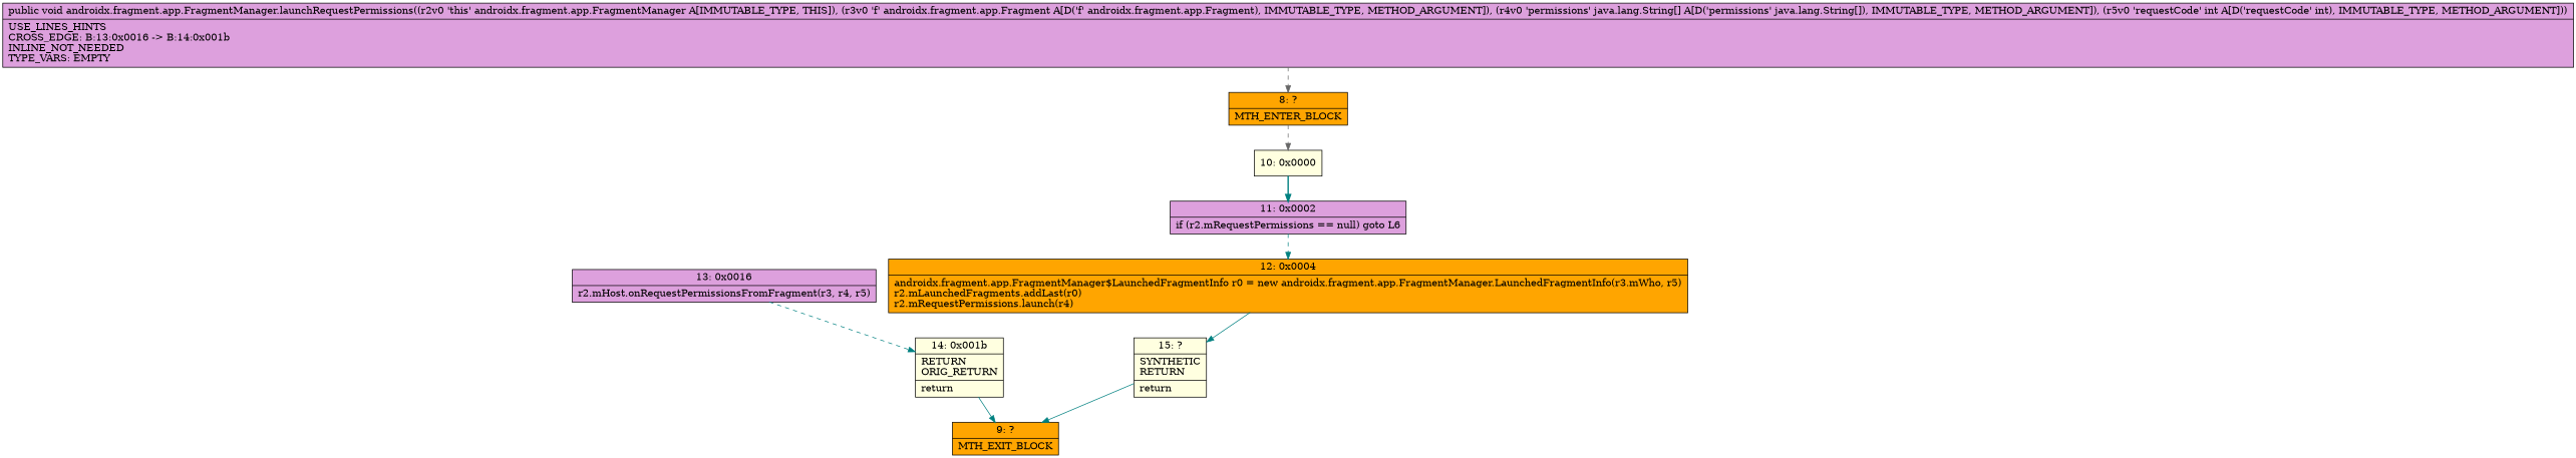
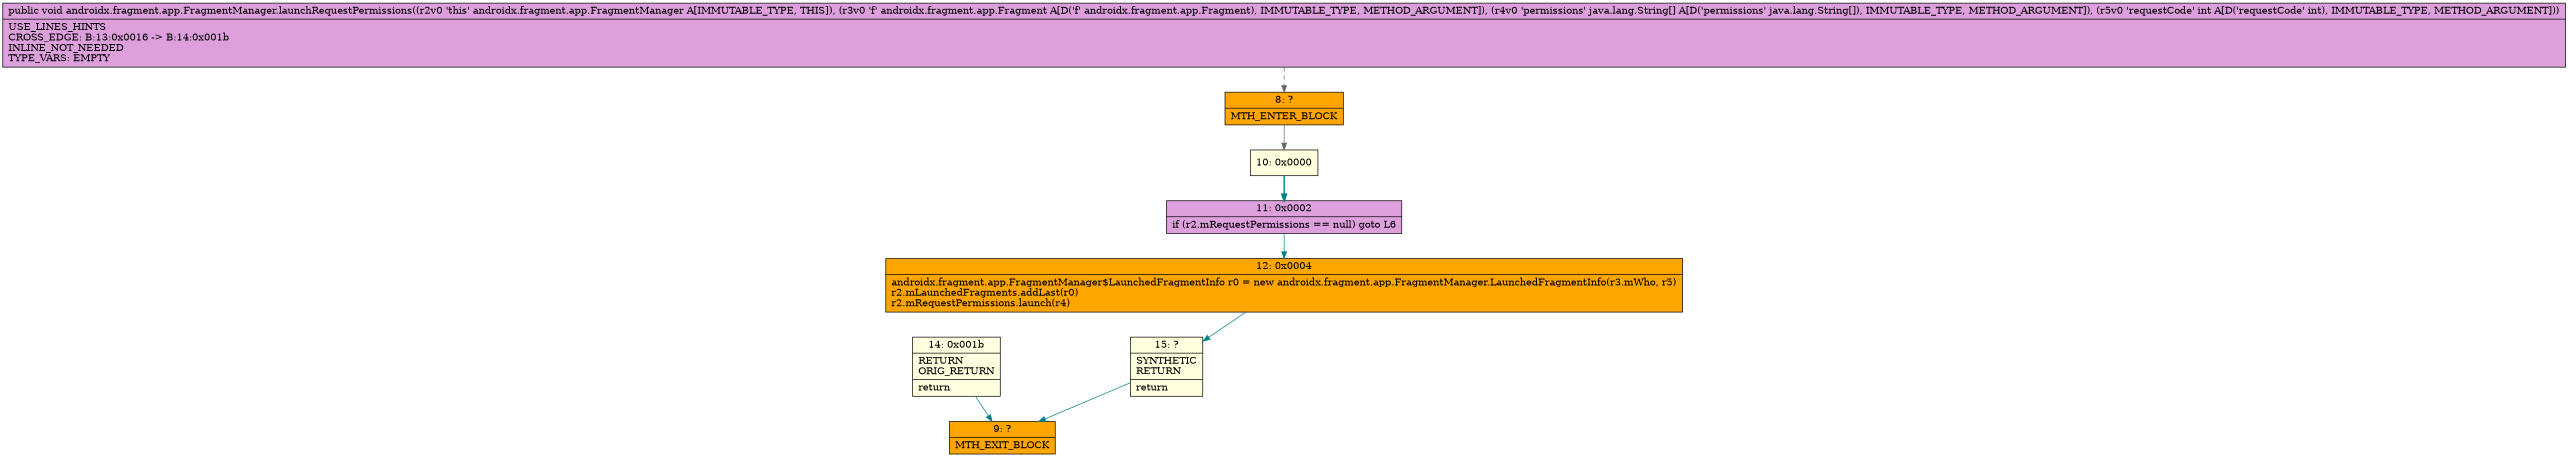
  digraph {
    node [fillcolor=orange shape=record style=filled]
    edge [color=teal style=solid]
    n1 [label="{8\:\ ?|MTH_ENTER_BLOCK\l}"]
    n2 [fillcolor=lightyellow label="{10\:\ 0x0000}"]
    n3 [fillcolor=plum label="{11\:\ 0x0002|if (r2.mRequestPermissions == null) goto L6\l}"]
    n4 [label="{12\:\ 0x0004|androidx.fragment.app.FragmentManager$LaunchedFragmentInfo r0 = new androidx.fragment.app.FragmentManager.LaunchedFragmentInfo(r3.mWho, r5)\lr2.mLaunchedFragments.addLast(r0)\lr2.mRequestPermissions.launch(r4)\l}"]
    n5 [fillcolor=lightyellow label="{15\:\ ?|SYNTHETIC\lRETURN\l|return\l}"]
-   n6 [fillcolor=plum label="{13\:\ 0x0016|r2.mHost.onRequestPermissionsFromFragment(r3, r4, r5)\l}"]
    n7 [fillcolor=lightyellow label="{14\:\ 0x001b|RETURN\lORIG_RETURN\l|return\l}"]
    n8 [label="{9\:\ ?|MTH_EXIT_BLOCK\l}"]
    n9 [fillcolor=plum label="{public void androidx.fragment.app.FragmentManager.launchRequestPermissions((r2v0 'this' androidx.fragment.app.FragmentManager A[IMMUTABLE_TYPE, THIS]), (r3v0 'f' androidx.fragment.app.Fragment A[D('f' androidx.fragment.app.Fragment), IMMUTABLE_TYPE, METHOD_ARGUMENT]), (r4v0 'permissions' java.lang.String[] A[D('permissions' java.lang.String[]), IMMUTABLE_TYPE, METHOD_ARGUMENT]), (r5v0 'requestCode' int A[D('requestCode' int), IMMUTABLE_TYPE, METHOD_ARGUMENT]))  | USE_LINES_HINTS\lCROSS_EDGE: B:13:0x0016 \-\> B:14:0x001b\lINLINE_NOT_NEEDED\lTYPE_VARS: EMPTY\l}"]
-   n1 -> n2 [color=gray40 style=dashed]
+   n1 -> n2 [color=gray40]
    n2 -> n3 [style=bold]
-   n3 -> n4 [style=dashed]
+   n3 -> n4
    n4 -> n5
    n5 -> n8
-   n6 -> n7 [style=dashed]
    n7 -> n8
    n9 -> n1 [color=gray40 style=dashed]
  }
